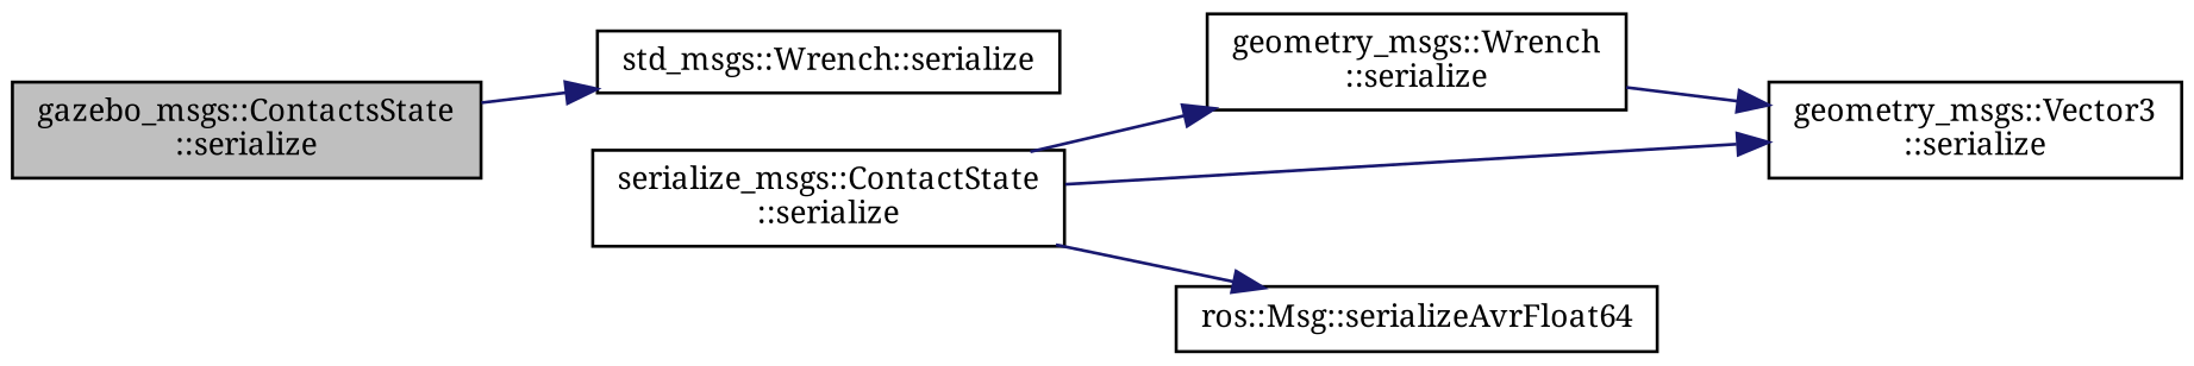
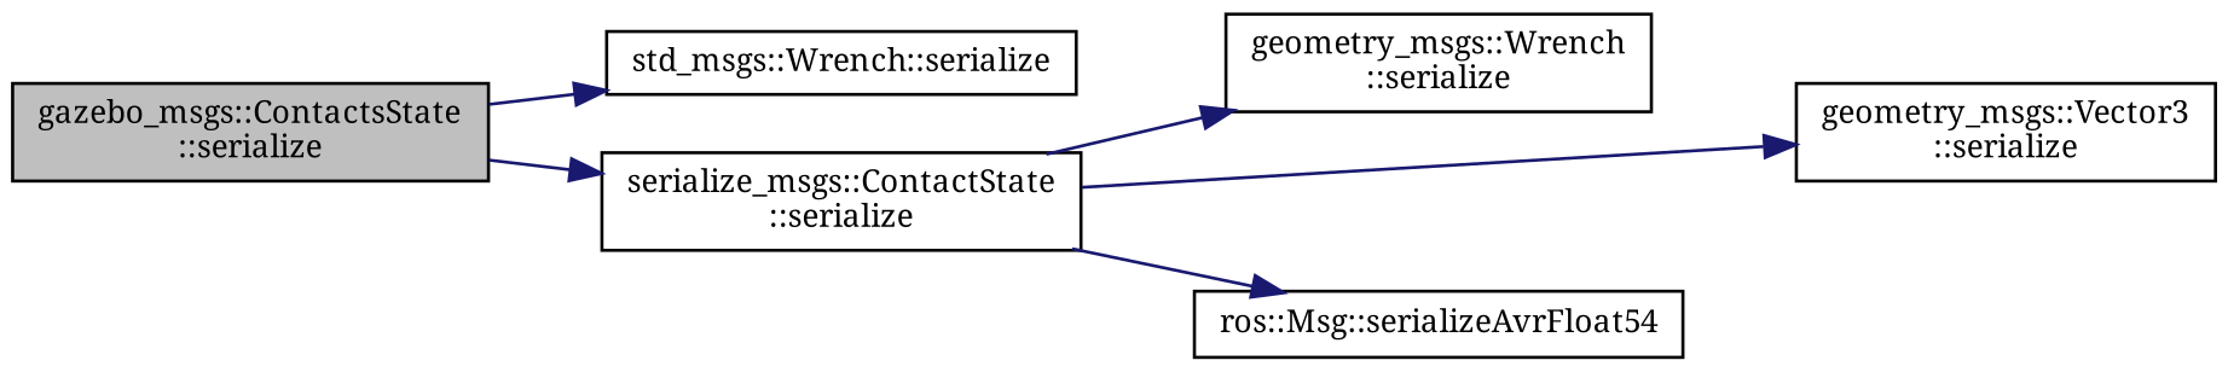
  digraph {
    fontname="Noto Serif"
    rankdir=LR
    node [color=black fillcolor=white fontname="Noto Serif" fontsize=10 shape=record style=filled]
    edge [color=midnightblue fontname="Noto Serif" fontsize=10 labelfontname=Helvetica labelfontsize=10 style=solid]
    n1 [fillcolor=grey75 fontcolor=black height=0.2 label="gazebo_msgs::ContactsState\l::serialize" width=0.4]
    n2 [height=0.2 label="std_msgs::Wrench::serialize" width=0.4]
    n3 [height=0.2 label="serialize_msgs::ContactState\l::serialize" width=0.4]
    n4 [height=0.2 label="geometry_msgs::Wrench\l::serialize" width=0.4]
    n5 [height=0.2 label="geometry_msgs::Vector3\l::serialize" width=0.4]
-   n6 [height=0.2 label="ros::Msg::serializeAvrFloat64" width=0.4]
+   n6 [height=0.2 label="ros::Msg::serializeAvrFloat54" width=0.4]
    n1 -> n2
+   n1 -> n3
    n3 -> n4
    n3 -> n5
    n3 -> n6
-   n4 -> n5
  }
